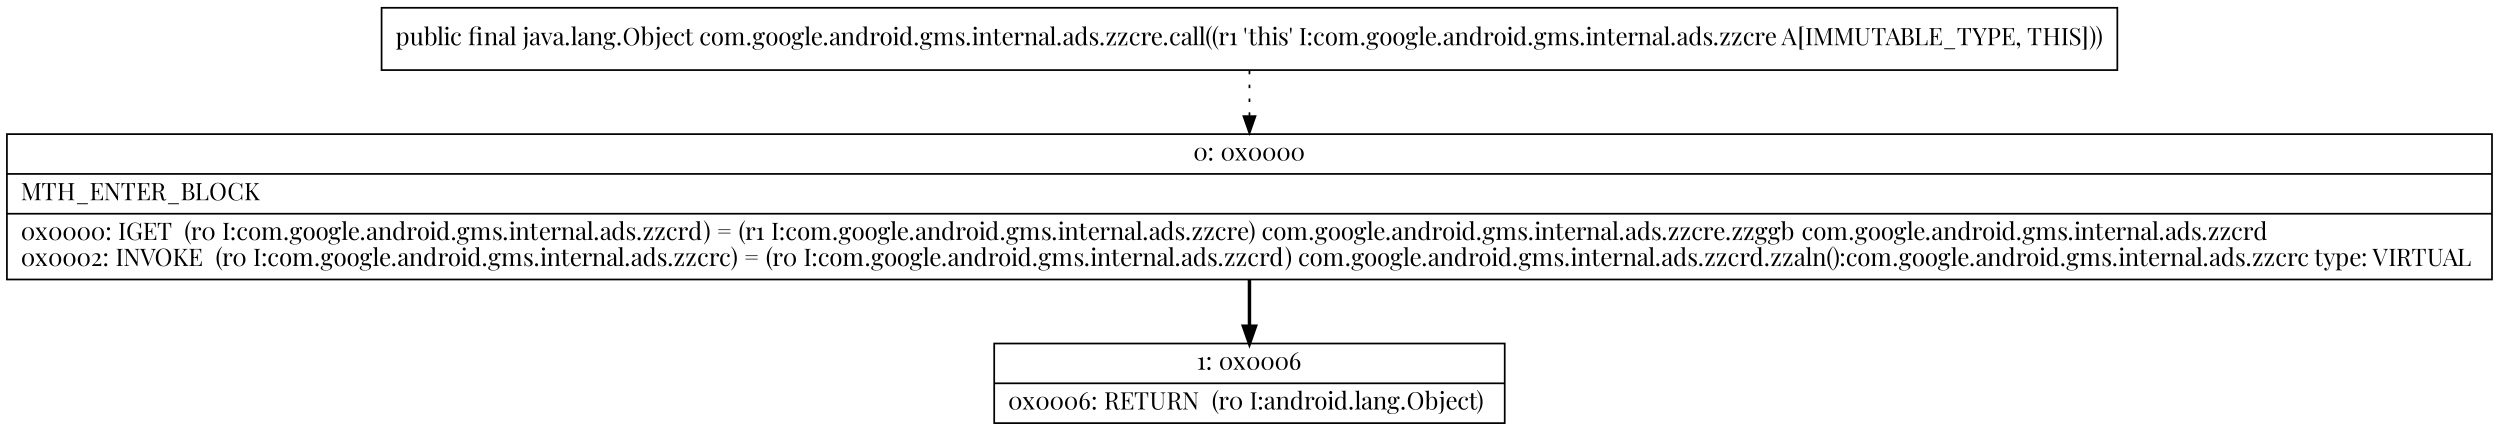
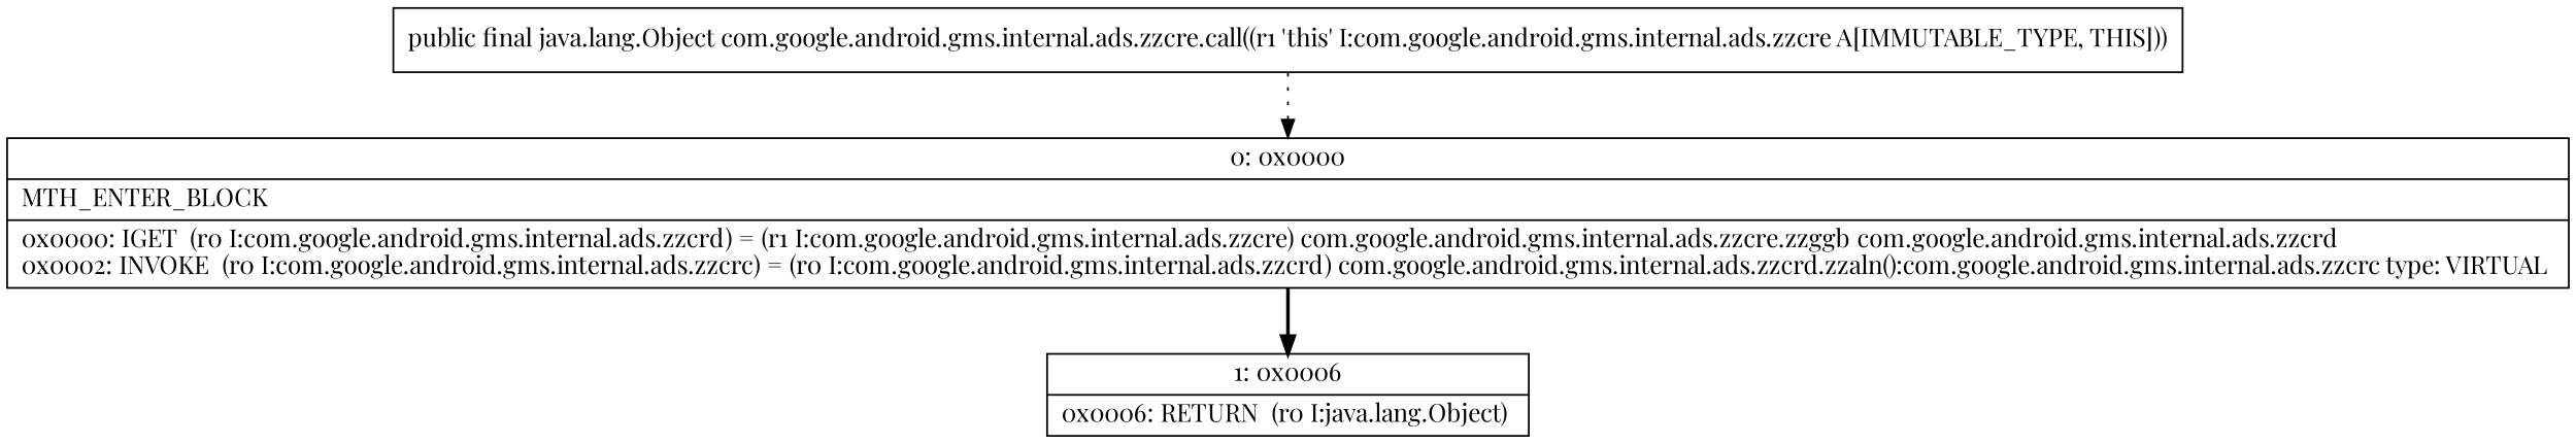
  digraph {
    fontname="Playfair Display"
    node [shape=record fontname="Playfair Display"]
    edge [fontname="Playfair Display"]
    n1 [label="{0\:\ 0x0000|MTH_ENTER_BLOCK\l|0x0000: IGET  (r0 I:com.google.android.gms.internal.ads.zzcrd) = (r1 I:com.google.android.gms.internal.ads.zzcre) com.google.android.gms.internal.ads.zzcre.zzggb com.google.android.gms.internal.ads.zzcrd \l0x0002: INVOKE  (r0 I:com.google.android.gms.internal.ads.zzcrc) = (r0 I:com.google.android.gms.internal.ads.zzcrd) com.google.android.gms.internal.ads.zzcrd.zzaln():com.google.android.gms.internal.ads.zzcrc type: VIRTUAL \l}"]
-   n2 [label="{1\:\ 0x0006|0x0006: RETURN  (r0 I:android.lang.Object) \l}"]
+   n2 [label="{1\:\ 0x0006|0x0006: RETURN  (r0 I:java.lang.Object) \l}"]
    n3 [label="{public final java.lang.Object com.google.android.gms.internal.ads.zzcre.call((r1 'this' I:com.google.android.gms.internal.ads.zzcre A[IMMUTABLE_TYPE, THIS])) }"]
    n1 -> n2 [style=bold]
    n3 -> n1 [style=dotted]
  }
